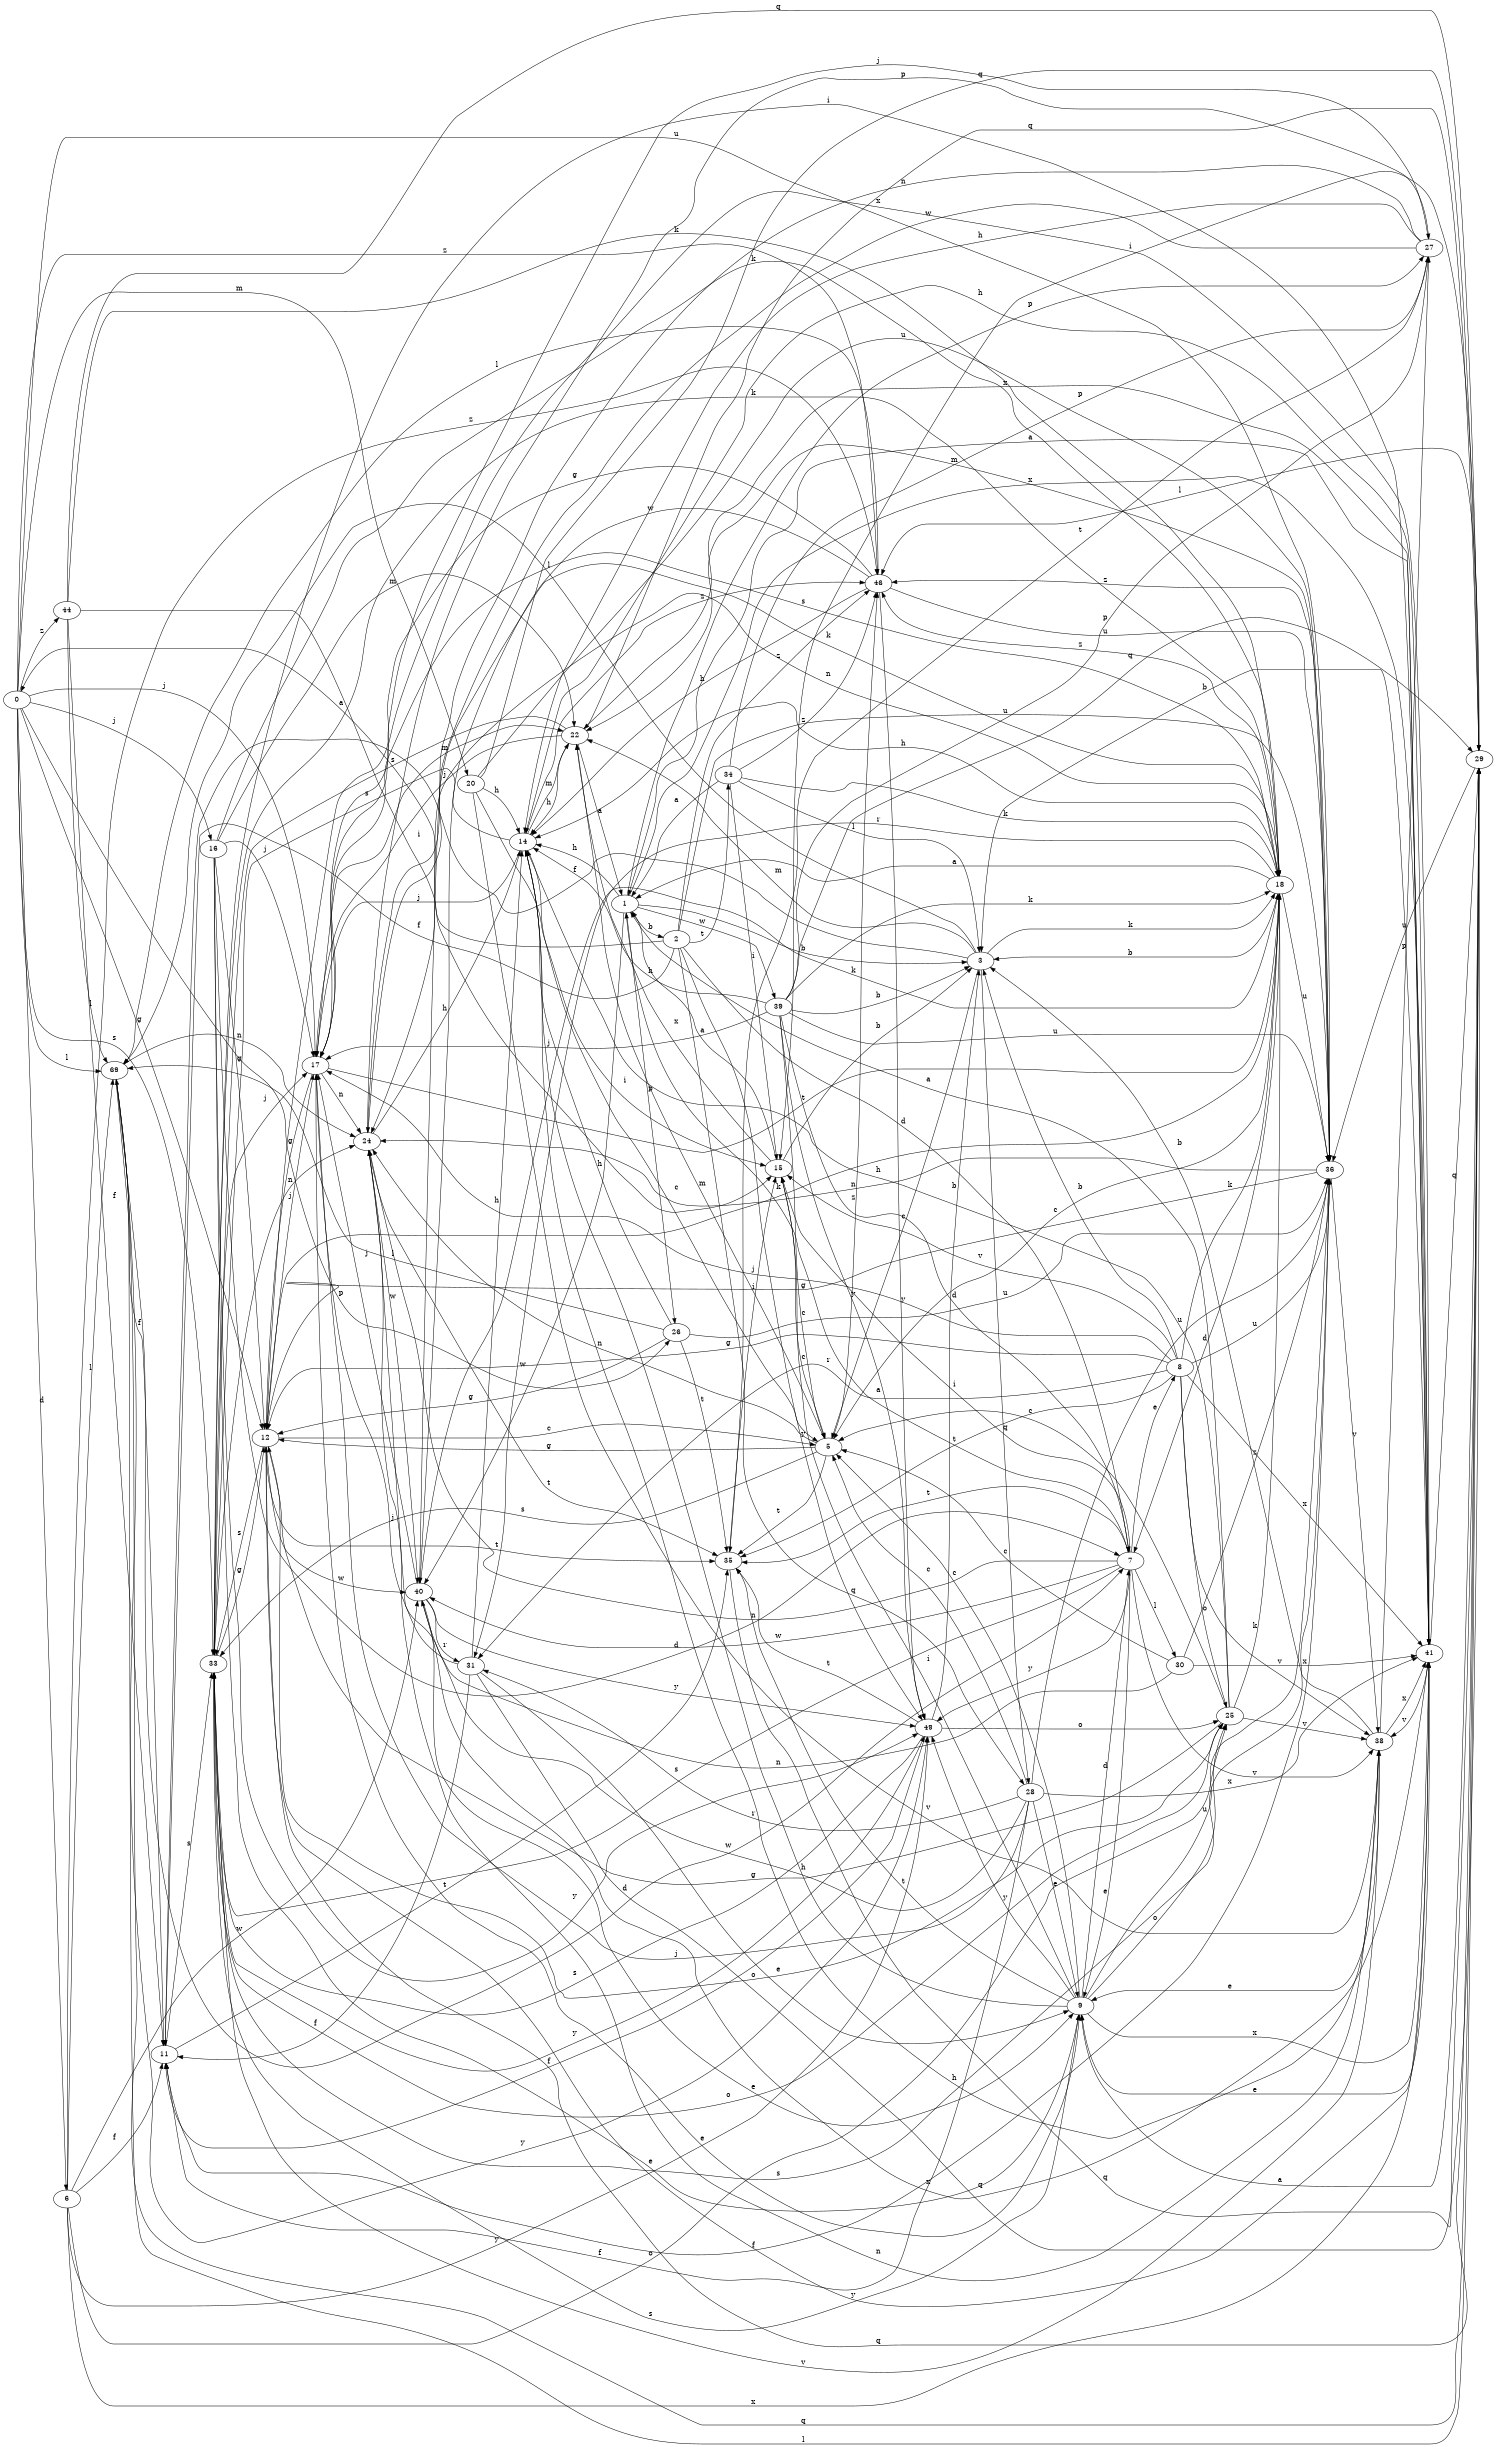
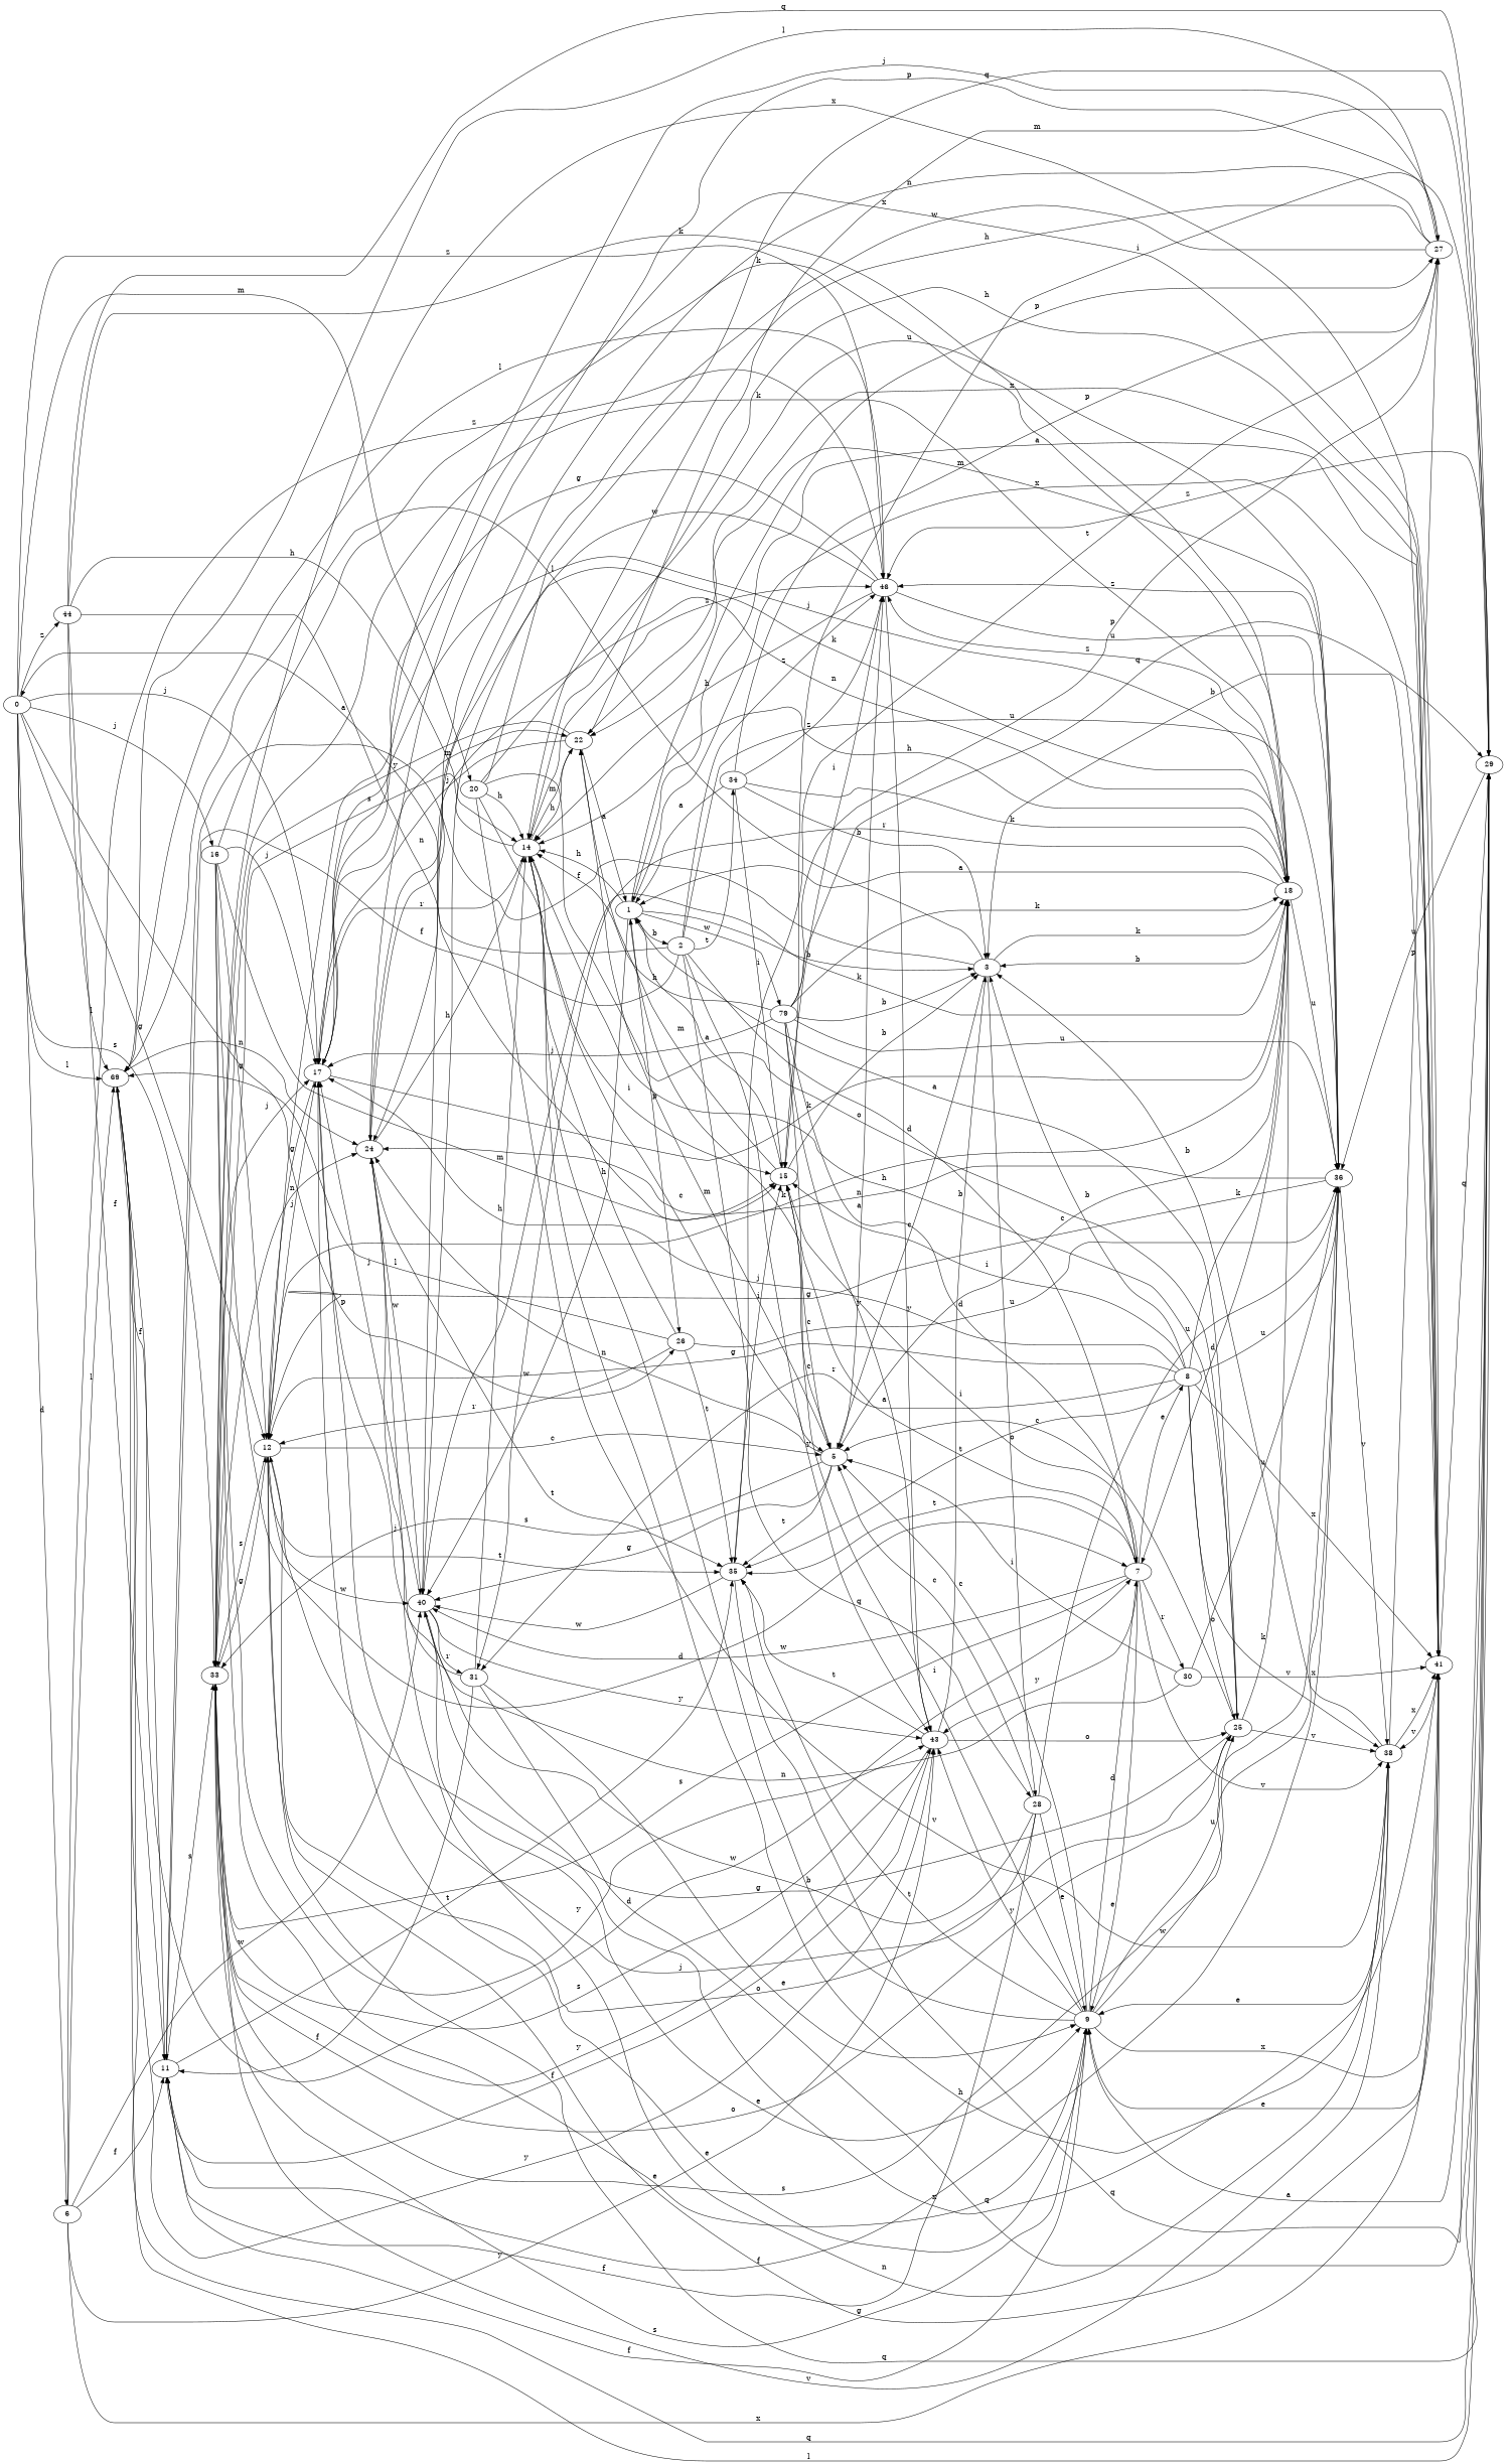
  strict digraph {
    rankdir=LR
    0
    6
    12
    16
    17
    n6 [label=69]
    20
    26
    33
    36
    44
    46
    40
    41
    11
-   43 [label=49]
+   43
    25
    5
    18
    35
    29
    7
    22
    9
    24
    14
    15
    38
    1
    2
    3
    27
-   39
+   39 [label=79]
    28
    34
    31
    8
    30
    0 -> 6 [label=d]
    0 -> 12 [label=g]
    0 -> 16 [label=j]
    0 -> 17 [label=j]
    0 -> n6 [label=l]
    0 -> 20 [label=m]
    0 -> 26 [label=p]
    0 -> 33 [label=s]
-   0 -> 36 [label=u]
    0 -> 44 [label=z]
    0 -> 46 [label=z]
    6 -> n6 [label=l]
    6 -> 46 [label=z]
    6 -> 40 [label=w]
    6 -> 41 [label=x]
    6 -> 11 [label=f]
    6 -> 43 [label=y]
-   6 -> 25 [label=o]
+   20 -> 25 [label=o]
    12 -> 17 [label=j]
    12 -> 33 [label=s]
    12 -> 40 [label=w]
    12 -> 25 [label=o]
    12 -> 5 [label=c]
    12 -> 18 [label=k]
    12 -> 35 [label=t]
    12 -> 29 [label=q]
    16 -> 12 [label=g]
    16 -> 17 [label=j]
    16 -> 43 [label=y]
    16 -> 18 [label=k]
    16 -> 7 [label=d]
-   16 -> 22 [label=m]
+   16 -> 15 [label=m]
    16 -> 9 [label=e]
    17 -> 12 [label=g]
    17 -> 41 [label=x]
-   17 -> 18 [label=t]
+   17 -> 18 [label=k]
    17 -> 22 [label=m]
    17 -> 9 [label=e]
-   17 -> 24 [label=n]
    n6 -> 11 [label=f]
    n6 -> 43 [label=y]
    n6 -> 29 [label=q]
    n6 -> 7 [label=d]
    n6 -> 24 [label=n]
    20 -> 36 [label=u]
    20 -> 29 [label=q]
    20 -> 14 [label=h]
    20 -> 15 [label=i]
    20 -> 38 [label=v]
-   26 -> 12 [label=g]
+   26 -> 12 [label=r]
    26 -> n6 [label=l]
    26 -> 36 [label=u]
    26 -> 35 [label=t]
    26 -> 14 [label=h]
    33 -> 12 [label=g]
    33 -> 17 [label=j]
-   33 -> 41 [label=i]
+   33 -> 41 [label=x]
    33 -> 43 [label=y]
    33 -> 25 [label=o]
    33 -> 18 [label=k]
    33 -> 24 [label=n]
    33 -> 38 [label=v]
    36 -> 12 [label=g]
    36 -> 33 [label=s]
    36 -> 46 [label=z]
    36 -> 11 [label=f]
    36 -> 22 [label=m]
    36 -> 24 [label=n]
    36 -> 38 [label=v]
    44 -> n6 [label=l]
    44 -> 11 [label=f]
    44 -> 18 [label=k]
    44 -> 29 [label=q]
-   44 -> 15 [label=i]
+   44 -> 14 [label=h]
+   44 -> 15 [label=n]
    46 -> 12 [label=g]
    46 -> n6 [label=l]
    46 -> 36 [label=u]
    46 -> 40 [label=w]
    46 -> 43 [label=y]
    46 -> 14 [label=h]
+   46 -> 15 [label=i]
    40 -> 17 [label=j]
    40 -> 41 [label=x]
    40 -> 43 [label=y]
    40 -> 18 [label=k]
    40 -> 9 [label=e]
    40 -> 31 [label=r]
-   41 -> 12 [label=y]
+   41 -> 12 [label=g]
    41 -> 29 [label=q]
    41 -> 9 [label=e]
    41 -> 14 [label=h]
    41 -> 38 [label=v]
    41 -> 1 [label=a]
    41 -> 3 [label=b]
    11 -> 33 [label=s]
    11 -> 35 [label=t]
    43 -> 33 [label=s]
    43 -> 11 [label=f]
    43 -> 25 [label=o]
    43 -> 35 [label=t]
    43 -> 3 [label=b]
    25 -> 12 [label=g]
    25 -> 5 [label=c]
    25 -> 18 [label=k]
    25 -> 14 [label=h]
    25 -> 38 [label=v]
    25 -> 1 [label=a]
-   5 -> 12 [label=g]
+   5 -> 40 [label=g]
    5 -> 33 [label=s]
-   5 -> 46 [label=z]
+   5 -> 46 [label=a]
    5 -> 35 [label=t]
    5 -> 22 [label=m]
    5 -> 24 [label=n]
-   18 -> 17 [label=s]
+   18 -> 17 [label=j]
    18 -> 36 [label=u]
    18 -> 46 [label=z]
    18 -> 5 [label=c]
    18 -> 7 [label=d]
    18 -> 24 [label=n]
    18 -> 14 [label=h]
    18 -> 1 [label=a]
    18 -> 3 [label=b]
    18 -> 31 [label=r]
+   35 -> 40 [label=w]
    35 -> 29 [label=q]
    35 -> 15 [label=i]
    29 -> n6 [label=l]
    29 -> 36 [label=u]
-   29 -> 46 [label=l]
-   29 -> 22 [label=q]
+   29 -> 46 [label=z]
+   29 -> 22 [label=m]
    29 -> 9 [label=a]
    29 -> 15 [label=i]
    7 -> 33 [label=s]
    7 -> 40 [label=w]
    7 -> 43 [label=y]
    7 -> 35 [label=t]
    7 -> 9 [label=e]
-   7 -> 24 [label=n]
    7 -> 15 [label=i]
    7 -> 38 [label=v]
    7 -> 1 [label=a]
    7 -> 8 [label=e]
-   7 -> 30 [label=l]
+   7 -> 30 [label=r]
    22 -> 17 [label=j]
-   22 -> 33 [label=s]
+   22 -> 33 [label=y]
    22 -> 41 [label=x]
    22 -> 14 [label=h]
    22 -> 1 [label=a]
    9 -> 33 [label=s]
    9 -> 36 [label=u]
    9 -> 41 [label=x]
+   9 -> 11 [label=f]
    9 -> 43 [label=y]
-   9 -> 25 [label=o]
+   9 -> 25 [label=w]
    9 -> 5 [label=c]
    9 -> 35 [label=t]
    9 -> 7 [label=d]
-   9 -> 14 [label=h]
+   9 -> 14 [label=b]
    9 -> 15 [label=i]
    24 -> 40 [label=w]
    24 -> 18 [label=k]
    24 -> 35 [label=t]
    24 -> 14 [label=h]
    24 -> 27 [label=p]
-   14 -> 17 [label=j]
+   14 -> 17 [label=r]
    14 -> 33 [label=s]
    14 -> 46 [label=z]
    14 -> 5 [label=c]
    14 -> 22 [label=m]
    15 -> 5 [label=c]
-   15 -> 22 [label=x]
+   15 -> 22 [label=m]
    15 -> 1 [label=a]
    15 -> 3 [label=b]
    38 -> 41 [label=x]
    38 -> 9 [label=e]
    38 -> 24 [label=n]
    38 -> 14 [label=h]
    38 -> 3 [label=b]
    38 -> 27 [label=p]
    1 -> 26 [label=p]
    1 -> 40 [label=w]
    1 -> 41 [label=x]
    1 -> 14 [label=h]
    1 -> 2 [label=b]
    1 -> 3 [label=b]
    1 -> 27 [label=p]
    1 -> 39 [label=w]
    2 -> 0 [label=a]
    2 -> 36 [label=u]
    2 -> 46 [label=z]
    2 -> 11 [label=f]
    2 -> 43 [label=y]
    2 -> 7 [label=d]
    2 -> 28 [label=q]
    2 -> 34 [label=t]
    3 -> n6 [label=l]
    3 -> 11 [label=f]
    3 -> 5 [label=c]
    3 -> 18 [label=k]
-   3 -> 22 [label=m]
-   3 -> 28 [label=q]
+   3 -> 28 [label=o]
    27 -> 17 [label=j]
+   27 -> n6 [label=l]
    27 -> 40 [label=w]
    27 -> 35 [label=t]
    27 -> 24 [label=n]
    27 -> 14 [label=h]
    39 -> 17 [label=j]
    39 -> 36 [label=u]
    39 -> 43 [label=y]
    39 -> 5 [label=c]
    39 -> 18 [label=k]
    39 -> 29 [label=q]
    39 -> 7 [label=d]
    39 -> 14 [label=h]
    39 -> 3 [label=b]
    39 -> 27 [label=p]
    28 -> 17 [label=j]
    28 -> 36 [label=u]
    28 -> 40 [label=w]
-   28 -> 41 [label=x]
    28 -> 11 [label=f]
    28 -> 5 [label=c]
    28 -> 9 [label=e]
-   28 -> 31 [label=r]
    34 -> 46 [label=z]
    34 -> 18 [label=k]
    34 -> 15 [label=i]
    34 -> 1 [label=a]
-   34 -> 3 [label=l]
+   34 -> 3 [label=b]
    34 -> 27 [label=p]
    31 -> 17 [label=j]
    31 -> 11 [label=f]
    31 -> 29 [label=q]
    31 -> 9 [label=e]
    31 -> 14 [label=h]
    8 -> 12 [label=g]
    8 -> 17 [label=j]
    8 -> 36 [label=u]
    8 -> 41 [label=x]
    8 -> 25 [label=o]
    8 -> 18 [label=k]
    8 -> 35 [label=t]
-   8 -> 15 [label=v]
+   8 -> 15 [label=i]
    8 -> 38 [label=v]
    8 -> 3 [label=b]
    8 -> 31 [label=r]
-   30 -> 36 [label=z]
+   30 -> 36 [label=u]
    30 -> 41 [label=x]
-   30 -> 5 [label=c]
+   30 -> 5 [label=i]
    30 -> 24 [label=n]
  }
